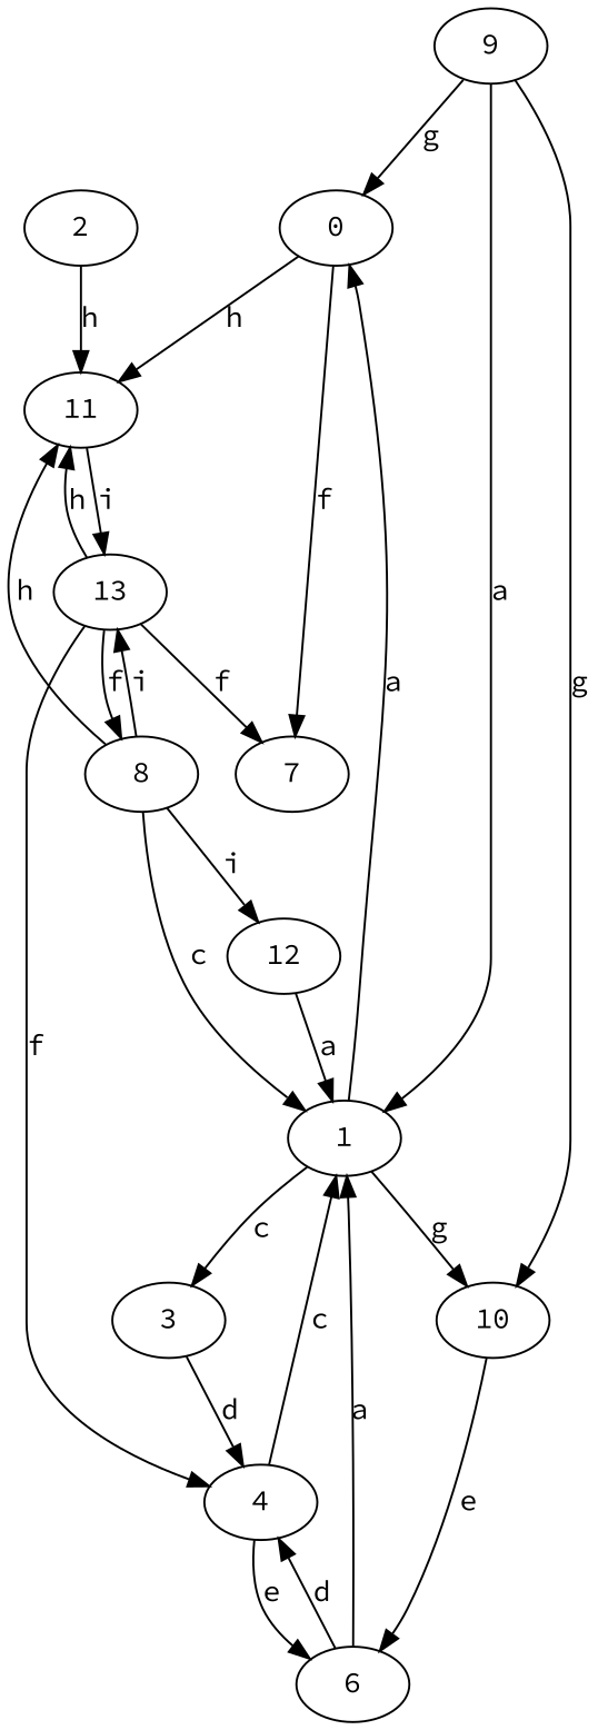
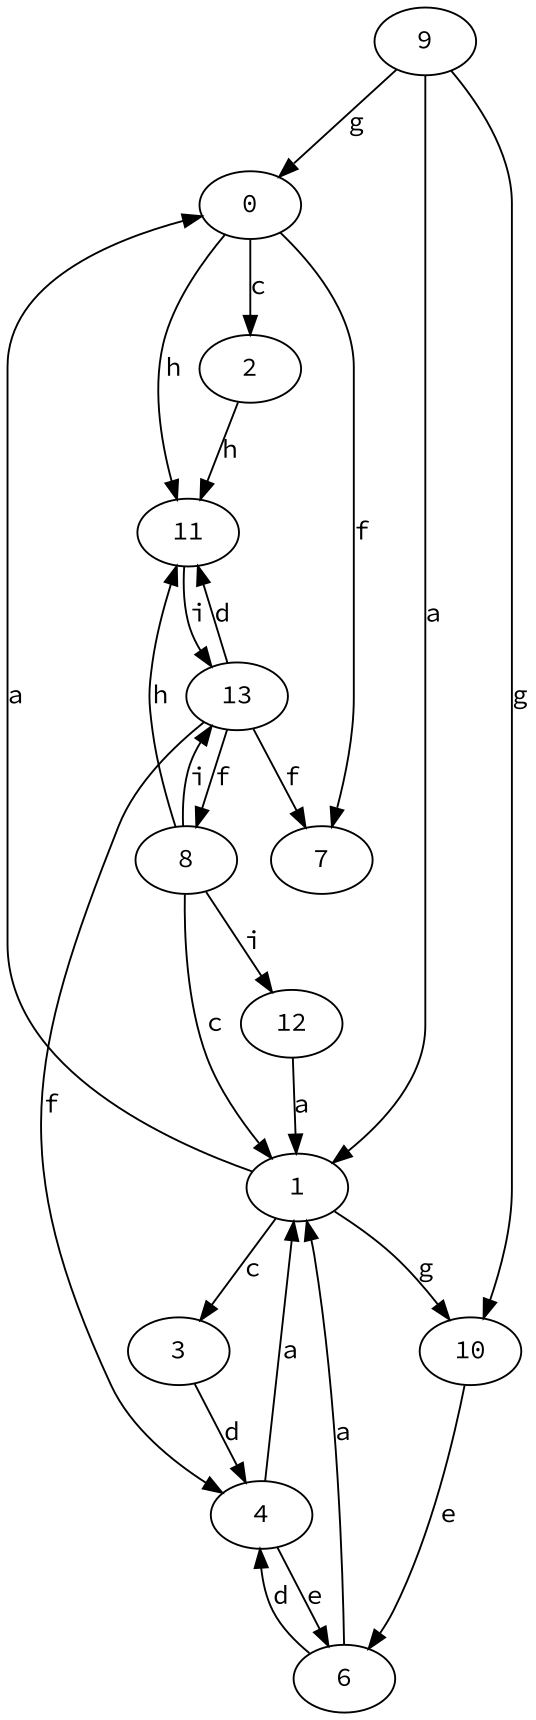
  strict digraph {
    fontname="Source Code Pro"
    node [fontname="Source Code Pro"]
    edge [fontname="Source Code Pro"]
    0
    2
    7
    11
    9
    1
    10
    13
    3
    4
    6
    8
    12
+   0 -> 2 [label=c]
    0 -> 7 [label=f]
    0 -> 11 [label=h]
    2 -> 11 [label=h]
    11 -> 13 [label=i]
    9 -> 0 [label=g]
    9 -> 1 [label=a]
    9 -> 10 [label=g]
    1 -> 0 [label=a]
    1 -> 10 [label=g]
    1 -> 3 [label=c]
    10 -> 6 [label=e]
    13 -> 7 [label=f]
-   13 -> 11 [label=h]
+   13 -> 11 [label=d]
    13 -> 4 [label=f]
    13 -> 8 [label=f]
    3 -> 4 [label=d]
-   4 -> 1 [label=c]
+   4 -> 1 [label=a]
    4 -> 6 [label=e]
    6 -> 1 [label=a]
    6 -> 4 [label=d]
    8 -> 11 [label=h]
    8 -> 1 [label=c]
    8 -> 13 [label=i]
    8 -> 12 [label=i]
    12 -> 1 [label=a]
  }
